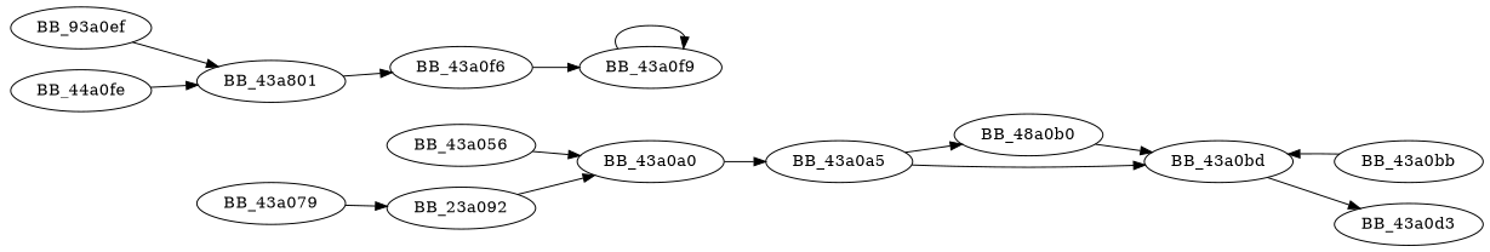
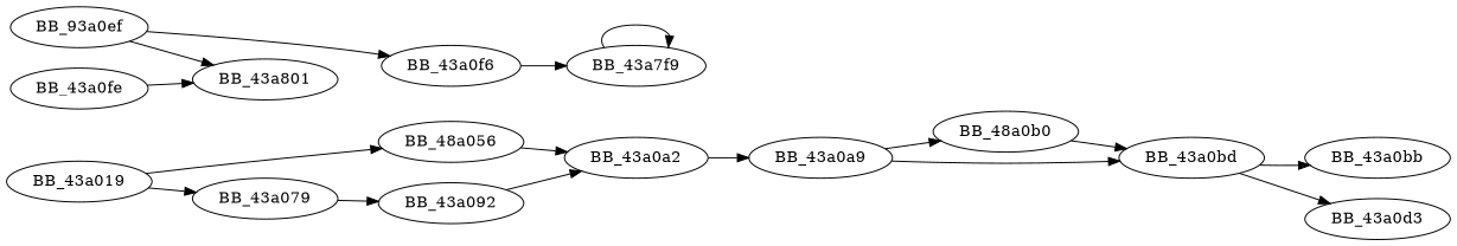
  digraph {
    rankdir=LR
-   BB_43a056
+   BB_43a019
+   BB_43a056 [label=BB_48a056]
    BB_43a079
-   BB_43a0a2 [label=BB_43a0a0]
-   BB_43a092 [label=BB_23a092]
-   BB_43a0a9 [label=BB_43a0a5]
+   BB_43a0a2
+   BB_43a092
+   BB_43a0a9
    n7 [label=BB_48a0b0]
    BB_43a0bd
    BB_43a0bb
    n10 [label=BB_43a0d3]
    n11 [label=BB_93a0ef]
    BB_43a0f6
    n13 [label=BB_43a801]
-   BB_43a0f9
-   BB_43a0fe [label=BB_44a0fe]
+   BB_43a0f9 [label=BB_43a7f9]
+   BB_43a0fe
+   BB_43a019 -> BB_43a056
+   BB_43a019 -> BB_43a079
    BB_43a056 -> BB_43a0a2
    BB_43a079 -> BB_43a092
    BB_43a0a2 -> BB_43a0a9
    BB_43a092 -> BB_43a0a2
    BB_43a0a9 -> n7
    BB_43a0a9 -> BB_43a0bd
    n7 -> BB_43a0bd
    BB_43a0bd -> n10
-   BB_43a0bb -> BB_43a0bd
-   n13 -> BB_43a0f6
+   BB_43a0bd -> BB_43a0bb
+   n11 -> BB_43a0f6
    n11 -> n13
    BB_43a0f6 -> BB_43a0f9
    BB_43a0f9 -> BB_43a0f9
    BB_43a0fe -> n13
  }
